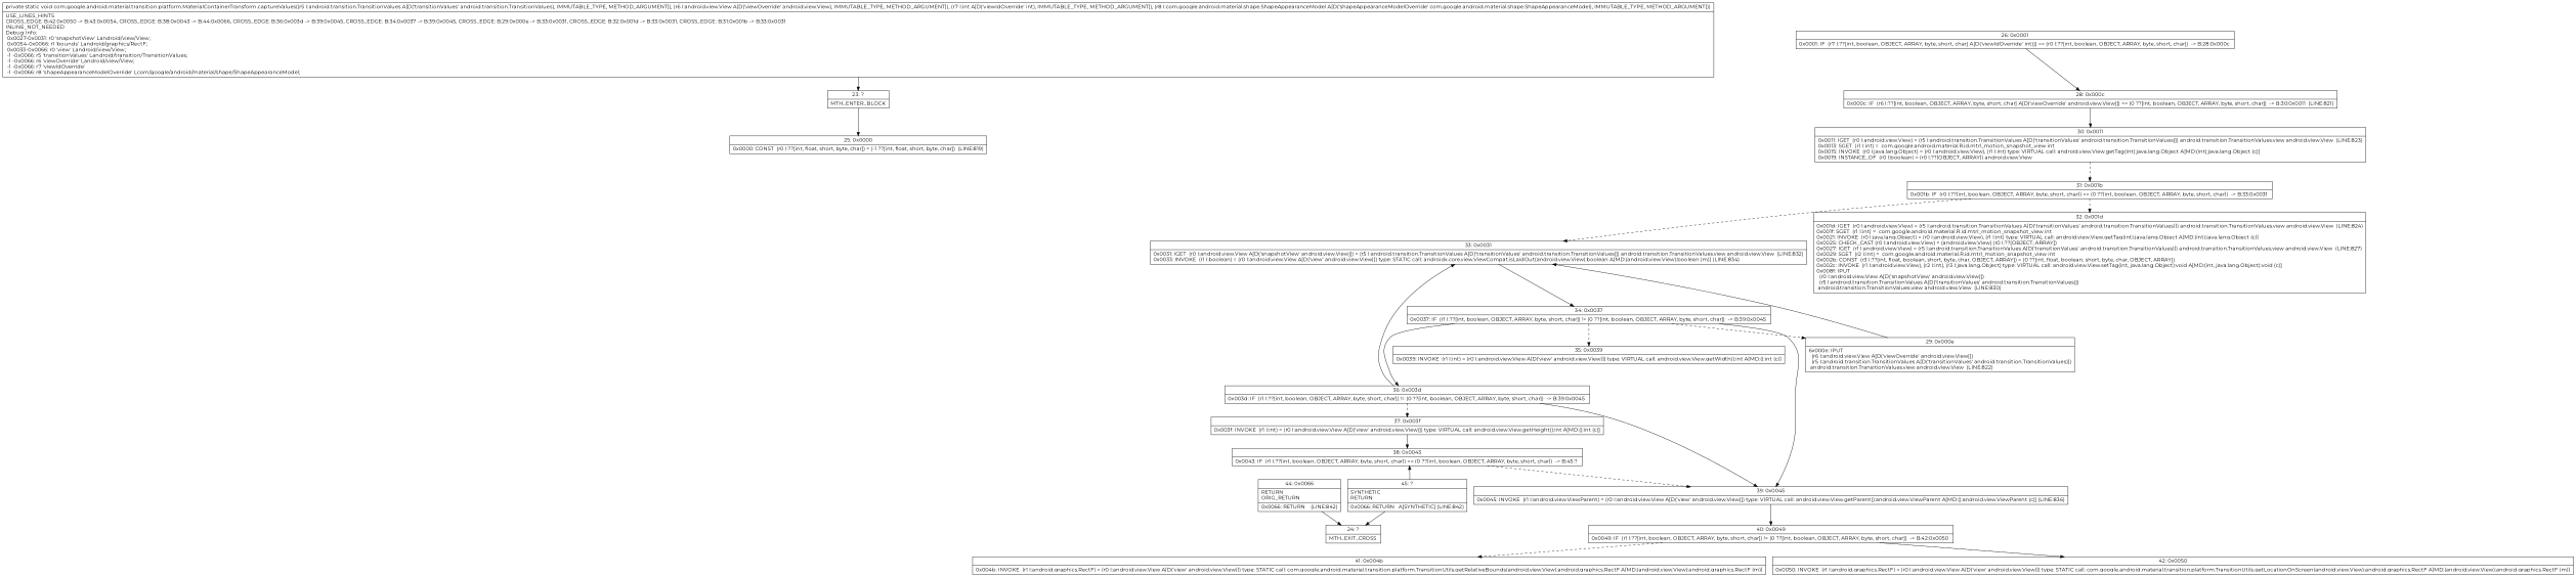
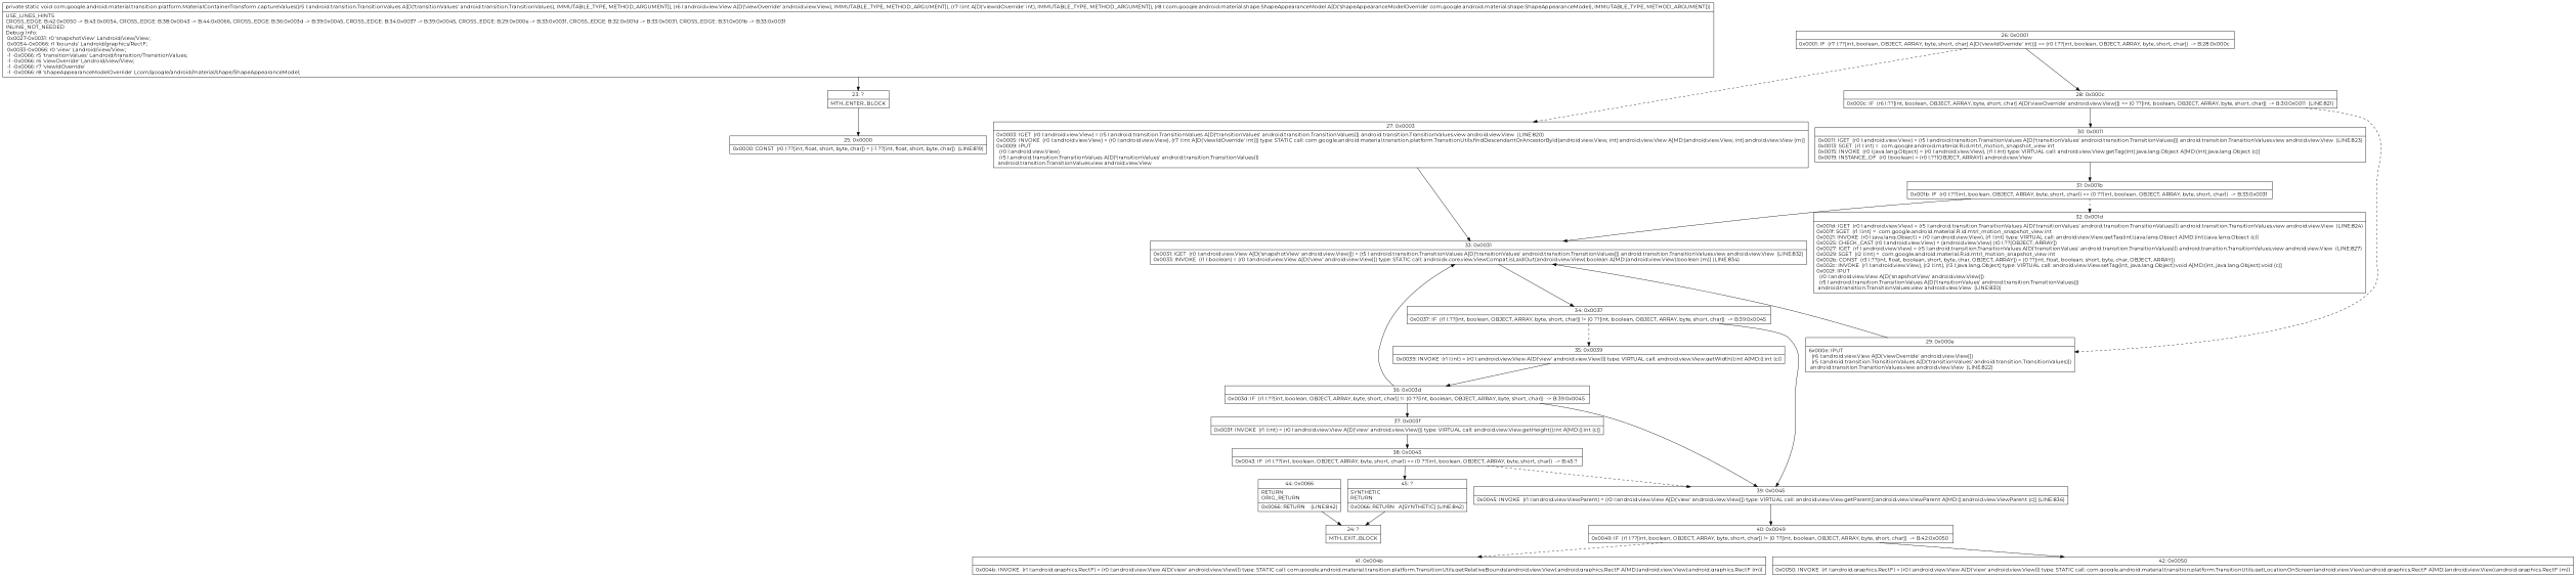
  digraph {
    fontname=Montserrat
    node [fontname=Montserrat shape=record]
    edge [fontname=Montserrat]
    n1 [label="{23\:\ ?|MTH_ENTER_BLOCK\l}"]
    n2 [label="{25\:\ 0x0000|0x0000: CONST  (r0 I:??[int, float, short, byte, char]) = (\-1 ??[int, float, short, byte, char])  (LINE:819)\l}"]
    n3 [label="{26\:\ 0x0001|0x0001: IF  (r7 I:??[int, boolean, OBJECT, ARRAY, byte, short, char] A[D('viewIdOverride' int)]) == (r0 I:??[int, boolean, OBJECT, ARRAY, byte, short, char])  \-\> B:28:0x000c \l}"]
+   n4 [label="{27\:\ 0x0003|0x0003: IGET  (r0 I:android.view.View) = (r5 I:android.transition.TransitionValues A[D('transitionValues' android.transition.TransitionValues)]) android.transition.TransitionValues.view android.view.View  (LINE:820)\l0x0005: INVOKE  (r0 I:android.view.View) = (r0 I:android.view.View), (r7 I:int A[D('viewIdOverride' int)]) type: STATIC call: com.google.android.material.transition.platform.TransitionUtils.findDescendantOrAncestorById(android.view.View, int):android.view.View A[MD:(android.view.View, int):android.view.View (m)]\l0x0009: IPUT  \l  (r0 I:android.view.View)\l  (r5 I:android.transition.TransitionValues A[D('transitionValues' android.transition.TransitionValues)])\l android.transition.TransitionValues.view android.view.View \l}"]
    n5 [label="{28\:\ 0x000c|0x000c: IF  (r6 I:??[int, boolean, OBJECT, ARRAY, byte, short, char] A[D('viewOverride' android.view.View)]) == (0 ??[int, boolean, OBJECT, ARRAY, byte, short, char])  \-\> B:30:0x0011  (LINE:821)\l}"]
    n6 [label="{33\:\ 0x0031|0x0031: IGET  (r0 I:android.view.View A[D('snapshotView' android.view.View)]) = (r5 I:android.transition.TransitionValues A[D('transitionValues' android.transition.TransitionValues)]) android.transition.TransitionValues.view android.view.View  (LINE:832)\l0x0033: INVOKE  (r1 I:boolean) = (r0 I:android.view.View A[D('view' android.view.View)]) type: STATIC call: androidx.core.view.ViewCompat.isLaidOut(android.view.View):boolean A[MD:(android.view.View):boolean (m)] (LINE:834)\l}"]
    n7 [label="{29\:\ 0x000e|6x000e: IPUT  \l  (r6 I:android.view.View A[D('viewOverride' android.view.View)])\l  (r5 I:android.transition.TransitionValues A[D('transitionValues' android.transition.TransitionValues)])\l android.transition.TransitionValues.view android.view.View  (LINE:822)\l}"]
    n8 [label="{30\:\ 0x0011|0x0011: IGET  (r0 I:android.view.View) = (r5 I:android.transition.TransitionValues A[D('transitionValues' android.transition.TransitionValues)]) android.transition.TransitionValues.view android.view.View  (LINE:823)\l0x0013: SGET  (r1 I:int) =  com.google.android.material.R.id.mtrl_motion_snapshot_view int \l0x0015: INVOKE  (r0 I:java.lang.Object) = (r0 I:android.view.View), (r1 I:int) type: VIRTUAL call: android.view.View.getTag(int):java.lang.Object A[MD:(int):java.lang.Object (c)]\l0x0019: INSTANCE_OF  (r0 I:boolean) = (r0 I:??[OBJECT, ARRAY]) android.view.View \l}"]
    n9 [label="{34\:\ 0x0037|0x0037: IF  (r1 I:??[int, boolean, OBJECT, ARRAY, byte, short, char]) != (0 ??[int, boolean, OBJECT, ARRAY, byte, short, char])  \-\> B:39:0x0045 \l}"]
    n10 [label="{35\:\ 0x0039|0x0039: INVOKE  (r1 I:int) = (r0 I:android.view.View A[D('view' android.view.View)]) type: VIRTUAL call: android.view.View.getWidth():int A[MD:():int (c)]\l}"]
    n11 [label="{39\:\ 0x0045|0x0045: INVOKE  (r1 I:android.view.ViewParent) = (r0 I:android.view.View A[D('view' android.view.View)]) type: VIRTUAL call: android.view.View.getParent():android.view.ViewParent A[MD:():android.view.ViewParent (c)] (LINE:836)\l}"]
    n12 [label="{36\:\ 0x003d|0x003d: IF  (r1 I:??[int, boolean, OBJECT, ARRAY, byte, short, char]) != (0 ??[int, boolean, OBJECT, ARRAY, byte, short, char])  \-\> B:39:0x0045 \l}"]
    n13 [label="{40\:\ 0x0049|0x0049: IF  (r1 I:??[int, boolean, OBJECT, ARRAY, byte, short, char]) != (0 ??[int, boolean, OBJECT, ARRAY, byte, short, char])  \-\> B:42:0x0050 \l}"]
    n14 [label="{37\:\ 0x003f|0x003f: INVOKE  (r1 I:int) = (r0 I:android.view.View A[D('view' android.view.View)]) type: VIRTUAL call: android.view.View.getHeight():int A[MD:():int (c)]\l}"]
    n15 [label="{38\:\ 0x0043|0x0043: IF  (r1 I:??[int, boolean, OBJECT, ARRAY, byte, short, char]) == (0 ??[int, boolean, OBJECT, ARRAY, byte, short, char])  \-\> B:45:? \l}"]
    n16 [label="{45\:\ ?|SYNTHETIC\lRETURN\l|0x0066: RETURN   A[SYNTHETIC] (LINE:842)\l}"]
-   n17 [label="{24\:\ ?|MTH_EXIT_CROSS\l}"]
+   n17 [label="{24\:\ ?|MTH_EXIT_BLOCK\l}"]
    n18 [label="{41\:\ 0x004b|0x004b: INVOKE  (r1 I:android.graphics.RectF) = (r0 I:android.view.View A[D('view' android.view.View)]) type: STATIC call: com.google.android.material.transition.platform.TransitionUtils.getRelativeBounds(android.view.View):android.graphics.RectF A[MD:(android.view.View):android.graphics.RectF (m)]\l}"]
    n19 [label="{42\:\ 0x0050|0x0050: INVOKE  (r1 I:android.graphics.RectF) = (r0 I:android.view.View A[D('view' android.view.View)]) type: STATIC call: com.google.android.material.transition.platform.TransitionUtils.getLocationOnScreen(android.view.View):android.graphics.RectF A[MD:(android.view.View):android.graphics.RectF (m)]\l}"]
    n20 [label="{44\:\ 0x0066|RETURN\lORIG_RETURN\l|0x0066: RETURN    (LINE:842)\l}"]
    n21 [label="{31\:\ 0x001b|0x001b: IF  (r0 I:??[int, boolean, OBJECT, ARRAY, byte, short, char]) == (0 ??[int, boolean, OBJECT, ARRAY, byte, short, char])  \-\> B:33:0x0031 \l}"]
-   n22 [label="{32\:\ 0x001d|0x001d: IGET  (r0 I:android.view.View) = (r5 I:android.transition.TransitionValues A[D('transitionValues' android.transition.TransitionValues)]) android.transition.TransitionValues.view android.view.View  (LINE:824)\l0x001f: SGET  (r1 I:int) =  com.google.android.material.R.id.mtrl_motion_snapshot_view int \l0x0021: INVOKE  (r0 I:java.lang.Object) = (r0 I:android.view.View), (r1 I:int) type: VIRTUAL call: android.view.View.getTag(int):java.lang.Object A[MD:(int):java.lang.Object (c)]\l0x0025: CHECK_CAST (r0 I:android.view.View) = (android.view.View) (r0 I:??[OBJECT, ARRAY]) \l0x0027: IGET  (r1 I:android.view.View) = (r5 I:android.transition.TransitionValues A[D('transitionValues' android.transition.TransitionValues)]) android.transition.TransitionValues.view android.view.View  (LINE:827)\l0x0029: SGET  (r2 I:int) =  com.google.android.material.R.id.mtrl_motion_snapshot_view int \l0x002b: CONST  (r3 I:??[int, float, boolean, short, byte, char, OBJECT, ARRAY]) = (0 ??[int, float, boolean, short, byte, char, OBJECT, ARRAY]) \l0x002c: INVOKE  (r1 I:android.view.View), (r2 I:int), (r3 I:java.lang.Object) type: VIRTUAL call: android.view.View.setTag(int, java.lang.Object):void A[MD:(int, java.lang.Object):void (c)]\l0x008f: IPUT  \l  (r0 I:android.view.View A[D('snapshotView' android.view.View)])\l  (r5 I:android.transition.TransitionValues A[D('transitionValues' android.transition.TransitionValues)])\l android.transition.TransitionValues.view android.view.View  (LINE:830)\l}"]
+   n22 [label="{32\:\ 0x001d|0x001d: IGET  (r0 I:android.view.View) = (r5 I:android.transition.TransitionValues A[D('transitionValues' android.transition.TransitionValues)]) android.transition.TransitionValues.view android.view.View  (LINE:824)\l0x001f: SGET  (r1 I:int) =  com.google.android.material.R.id.mtrl_motion_snapshot_view int \l0x0021: INVOKE  (r0 I:java.lang.Object) = (r0 I:android.view.View), (r1 I:int) type: VIRTUAL call: android.view.View.getTag(int):java.lang.Object A[MD:(int):java.lang.Object (c)]\l0x0025: CHECK_CAST (r0 I:android.view.View) = (android.view.View) (r0 I:??[OBJECT, ARRAY]) \l0x0027: IGET  (r1 I:android.view.View) = (r5 I:android.transition.TransitionValues A[D('transitionValues' android.transition.TransitionValues)]) android.transition.TransitionValues.view android.view.View  (LINE:827)\l0x0029: SGET  (r2 I:int) =  com.google.android.material.R.id.mtrl_motion_snapshot_view int \l0x002b: CONST  (r3 I:??[int, float, boolean, short, byte, char, OBJECT, ARRAY]) = (0 ??[int, float, boolean, short, byte, char, OBJECT, ARRAY]) \l0x002c: INVOKE  (r1 I:android.view.View), (r2 I:int), (r3 I:java.lang.Object) type: VIRTUAL call: android.view.View.setTag(int, java.lang.Object):void A[MD:(int, java.lang.Object):void (c)]\l0x002f: IPUT  \l  (r0 I:android.view.View A[D('snapshotView' android.view.View)])\l  (r5 I:android.transition.TransitionValues A[D('transitionValues' android.transition.TransitionValues)])\l android.transition.TransitionValues.view android.view.View  (LINE:830)\l}"]
    n23 [label="{private static void com.google.android.material.transition.platform.MaterialContainerTransform.captureValues((r5 I:android.transition.TransitionValues A[D('transitionValues' android.transition.TransitionValues), IMMUTABLE_TYPE, METHOD_ARGUMENT]), (r6 I:android.view.View A[D('viewOverride' android.view.View), IMMUTABLE_TYPE, METHOD_ARGUMENT]), (r7 I:int A[D('viewIdOverride' int), IMMUTABLE_TYPE, METHOD_ARGUMENT]), (r8 I:com.google.android.material.shape.ShapeAppearanceModel A[D('shapeAppearanceModelOverride' com.google.android.material.shape.ShapeAppearanceModel), IMMUTABLE_TYPE, METHOD_ARGUMENT]))  | USE_LINES_HINTS\lCROSS_EDGE: B:42:0x0050 \-\> B:43:0x0054, CROSS_EDGE: B:38:0x0043 \-\> B:44:0x0066, CROSS_EDGE: B:36:0x003d \-\> B:39:0x0045, CROSS_EDGE: B:34:0x0037 \-\> B:39:0x0045, CROSS_EDGE: B:29:0x000e \-\> B:33:0x0031, CROSS_EDGE: B:32:0x001d \-\> B:33:0x0031, CROSS_EDGE: B:31:0x001b \-\> B:33:0x0031\lINLINE_NOT_NEEDED\lDebug Info:\l  0x0027\-0x0031: r0 'snapshotView' Landroid\/view\/View;\l  0x0054\-0x0066: r1 'bounds' Landroid\/graphics\/RectF;\l  0x0033\-0x0066: r0 'view' Landroid\/view\/View;\l  \-1 \-0x0066: r5 'transitionValues' Landroid\/transition\/TransitionValues;\l  \-1 \-0x0066: r6 'viewOverride' Landroid\/view\/View;\l  \-1 \-0x0066: r7 'viewIdOverride' I\l  \-1 \-0x0066: r8 'shapeAppearanceModelOverride' Lcom\/google\/android\/material\/shape\/ShapeAppearanceModel;\l}"]
    n1 -> n2
+   n3 -> n4 [style=dashed]
    n3 -> n5
-   n9 -> n7 [style=dashed]
+   n4 -> n6
+   n5 -> n7 [style=dashed]
    n5 -> n8
    n6 -> n9
    n7 -> n6
-   n8 -> n21 [style=dashed]
+   n8 -> n21
    n9 -> n10 [style=dashed]
    n9 -> n11
-   n9 -> n12
+   n10 -> n12
    n11 -> n13
    n12 -> n6
    n12 -> n11
-   n12 -> n14 [style=dashed]
+   n12 -> n14 [style=solid]
    n13 -> n18 [style=dashed]
    n13 -> n19
    n14 -> n15
    n15 -> n11 [style=dashed]
-   n16 -> n15
+   n15 -> n16
    n16 -> n17
    n20 -> n17
-   n21 -> n6 [style=dashed]
+   n21 -> n6
    n21 -> n22 [style=dashed]
    n23 -> n1
  }
